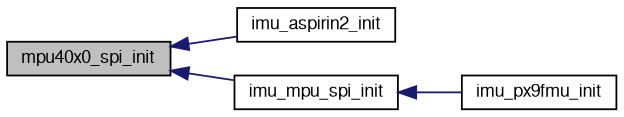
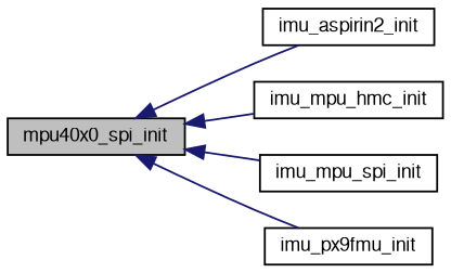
  digraph {
    rankdir=LR
    node [color=black fillcolor=white fontname=FreeSans fontsize=10 shape=record style=filled]
    edge [color=midnightblue dir=back fontname=FreeSans fontsize=10 labelfontname=FreeSans labelfontsize=10 style=solid]
    n1 [fillcolor=grey75 fontcolor=black height=0.2 label=mpu40x0_spi_init width=0.4]
    n2 [height=0.2 label=imu_aspirin2_init width=0.4]
+   n3 [height=0.2 label=imu_mpu_hmc_init width=0.4]
    n4 [height=0.2 label=imu_mpu_spi_init width=0.4]
    n5 [height=0.2 label=imu_px9fmu_init width=0.4]
    n1 -> n2
+   n1 -> n3
    n1 -> n4
-   n4 -> n5
+   n1 -> n5
  }
